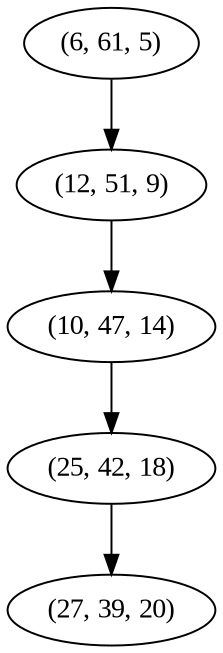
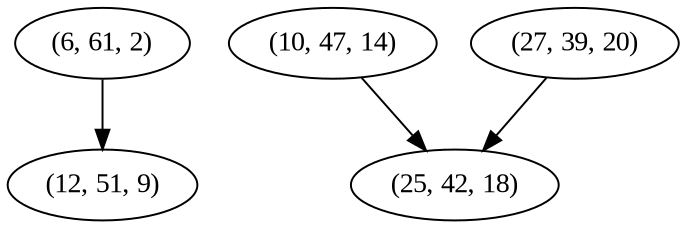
  digraph {
    fontname="Liberation Serif"
    node [fontname="Liberation Serif"]
    edge [fontname="Liberation Serif"]
    n1 [label="(12, 51, 9)"]
-   "(6, 61, 5)"
+   "(6, 61, 5)" [label="(6, 61, 2)"]
    n3 [label="(10, 47, 14)"]
    "(25, 42, 18)"
    "(27, 39, 20)"
-   n1 -> n3
    "(6, 61, 5)" -> n1
    n3 -> "(25, 42, 18)"
-   "(25, 42, 18)" -> "(27, 39, 20)"
+   "(27, 39, 20)" -> "(25, 42, 18)"
  }
